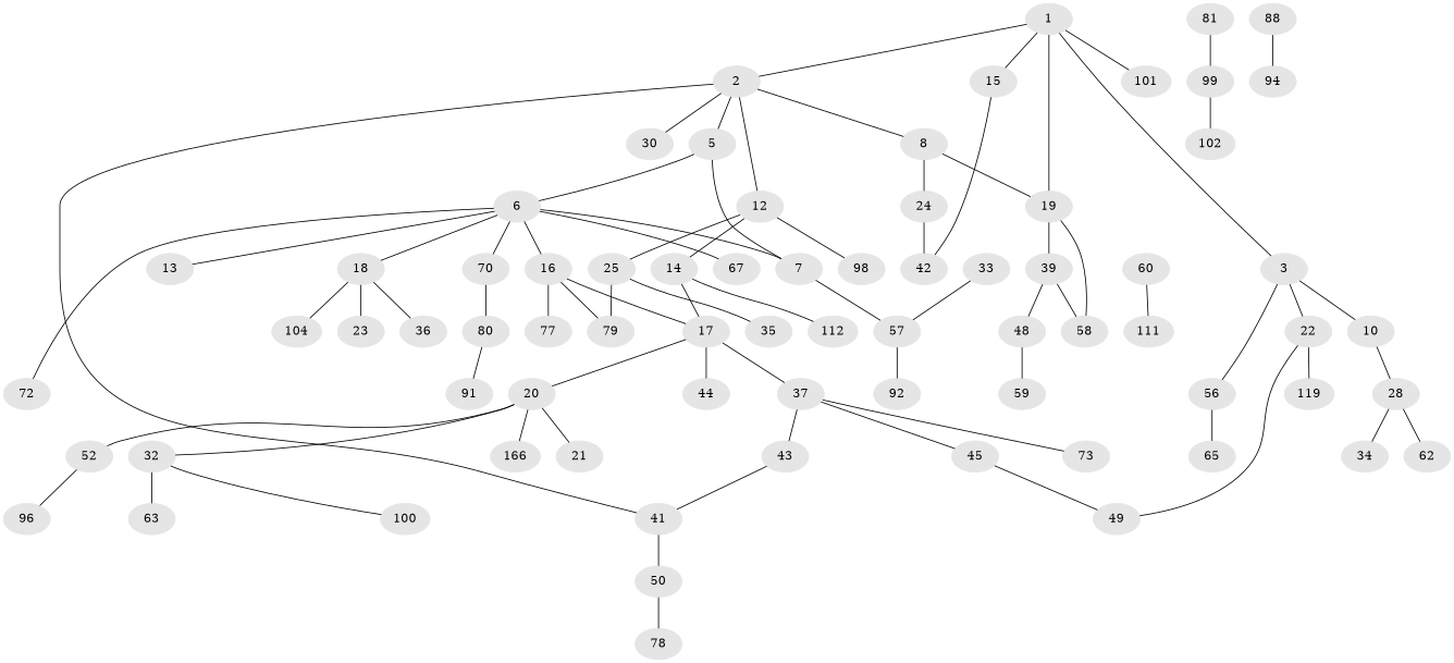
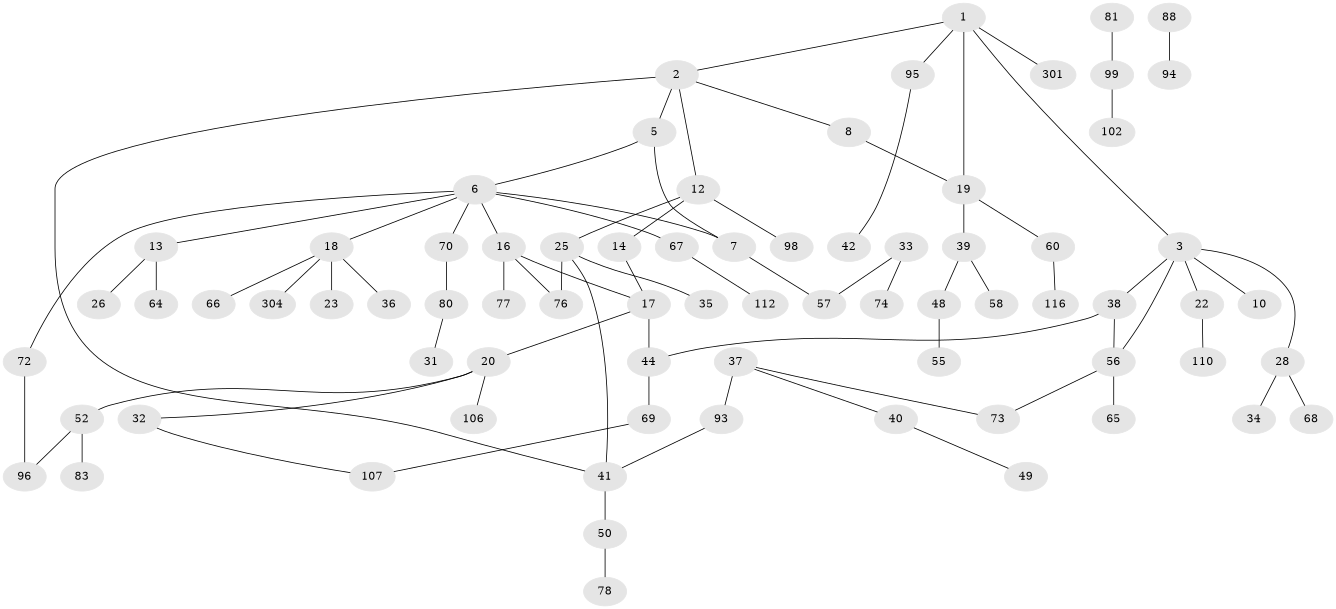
  graph {
    node [color=gray90 style=filled]
    1 [super="+7"]
    2 [super="+4"]
    3 [super="+11"]
-   15
+   15 [label=95]
    19 [super="+115"]
-   101
+   101 [label=301]
    5 [super="+59"]
    8
    12 [super="+31"]
-   30 [super="+75"]
    41
    10
    22
    28 [super="+90"]
+   38 [super="+103"]
    56
    42 [super="+105"]
    39 [super="+53"]
    60 [super="+95"]
    6 [super="+51"]
    n21 [label=7]
-   24 [super="+108"]
    14 [super="+100"]
    25
    98
    50 [super="+61"]
    49 [super="+109"]
-   110 [label=119]
+   110
    34
-   62 [super="+68"]
+   62 [super="+68" label=68]
    44
    73
    65
    13 [super="+29"]
    16
    18 [super="+76"]
    67
    70
    72
    57 [super="+86"]
    81 [super="+82"]
    99
+   26 [super="+114"]
+   64
    17 [super="+45"]
    77 [super="+84"]
-   79 [super="+113"]
+   79 [super="+113" label=76]
    23 [super="+54"]
    36
-   104
+   66
+   104 [label=304]
    80 [super="+117"]
    96
-   92
    112
    35
    20 [super="+47"]
    37 [super="+43"]
-   21
    32 [super="+46"]
    52
-   106 [label=166]
-   40 [super="+71" label=45]
-   93 [super="+97" label=43]
+   106
+   40 [super="+71"]
+   93 [super="+97"]
+   69
    48
    58
-   111
-   63
-   107 [label=100]
+   111 [label=116]
+   107
+   83 [super="+85"]
    33 [super="+89"]
+   74
    88
    94
-   55 [super="+87" label=59]
+   55 [super="+87"]
    78
-   91
+   91 [label=31]
    102
    1 -- 2
    1 -- 3
    1 -- 15
    1 -- 19
    1 -- 101
    2 -- 5
    2 -- 8
    2 -- 12
-   2 -- 30
    2 -- 41
    3 -- 10
    3 -- 22
-   10 -- 28
+   3 -- 28
+   3 -- 38
    3 -- 56
    15 -- 42
    19 -- 39
-   19 -- 58
+   19 -- 60
    5 -- 6
    5 -- n21
    8 -- 19
-   8 -- 24
    12 -- 14
    12 -- 25
    12 -- 98
    41 -- 50
-   22 -- 49
    22 -- 110
    28 -- 34
    28 -- 62
+   38 -- 56
+   38 -- 44
+   56 -- 73
    56 -- 65
    39 -- 48
    39 -- 58
    60 -- 111
    6 -- n21
    6 -- 13
    6 -- 16
    6 -- 18
    6 -- 67
    6 -- 70
    6 -- 72
    n21 -- 57
-   24 -- 42
    14 -- 17
-   14 -- 112
+   67 -- 112
+   25 -- 41
    25 -- 79
    25 -- 35
    50 -- 78
+   44 -- 69
+   13 -- 26
+   13 -- 64
    16 -- 17
    16 -- 77
    16 -- 79
    18 -- 23
    18 -- 36
+   18 -- 66
    18 -- 104
    70 -- 80
-   57 -- 92
+   72 -- 96
    81 -- 99
    99 -- 102
    17 -- 44
    17 -- 20
-   17 -- 37
    80 -- 91
-   20 -- 21
    20 -- 32
    20 -- 52
    20 -- 106
    37 -- 73
    37 -- 40
    37 -- 93
-   32 -- 63
    32 -- 107
    52 -- 96
+   52 -- 83
    40 -- 49
    93 -- 41
+   69 -- 107
    48 -- 55
    33 -- 57
+   33 -- 74
    88 -- 94
  }
